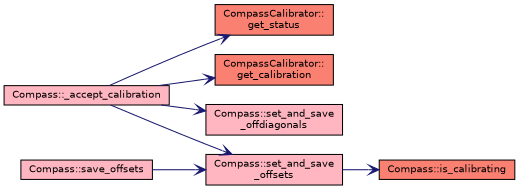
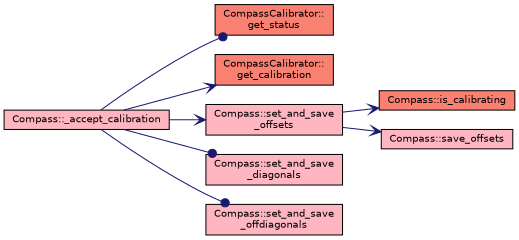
  digraph {
    rankdir=LR
    node [color=black fillcolor=lightpink fontname=Helvetica fontsize=10 shape=record style=filled]
    edge [arrowhead=vee color=midnightblue fontname=Helvetica fontsize=10 labelfontname=Helvetica labelfontsize=10 style=solid]
    n1 [fontcolor=black height=0.2 label="Compass::_accept_calibration" width=0.4]
    n2 [fillcolor=salmon height=0.2 label="CompassCalibrator::\lget_status" width=0.4]
    n3 [fillcolor=salmon height=0.2 label="CompassCalibrator::\lget_calibration" width=0.4]
    n4 [height=0.2 label="Compass::set_and_save\l_offsets" width=0.4]
+   n5 [height=0.2 label="Compass::set_and_save\l_diagonals" width=0.4]
    n6 [height=0.2 label="Compass::set_and_save\l_offdiagonals" width=0.4]
    n7 [fillcolor=salmon height=0.2 label="Compass::is_calibrating" width=0.4]
    n8 [height=0.2 label="Compass::save_offsets" width=0.4]
-   n1 -> n2
+   n1 -> n2 [arrowhead=dot]
    n1 -> n3
    n1 -> n4
-   n1 -> n6
+   n1 -> n5 [arrowhead=dot]
+   n1 -> n6 [arrowhead=dot]
    n4 -> n7
-   n8 -> n4
+   n4 -> n8
  }
